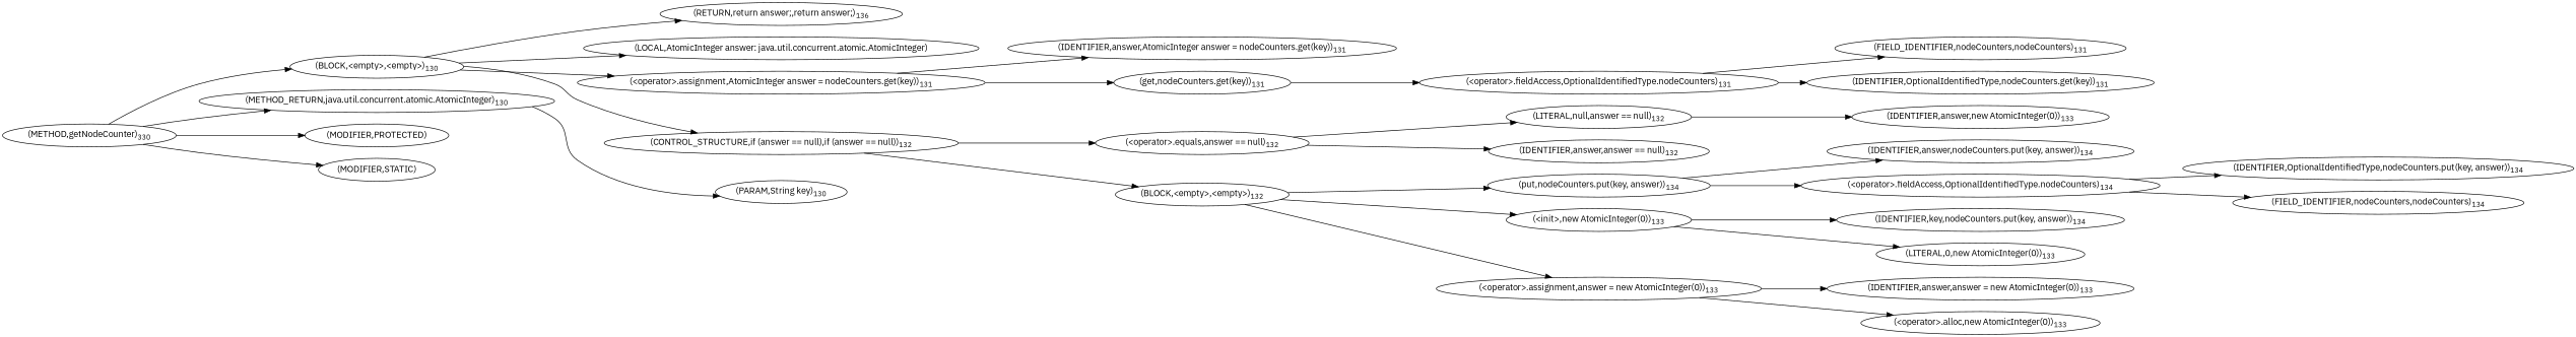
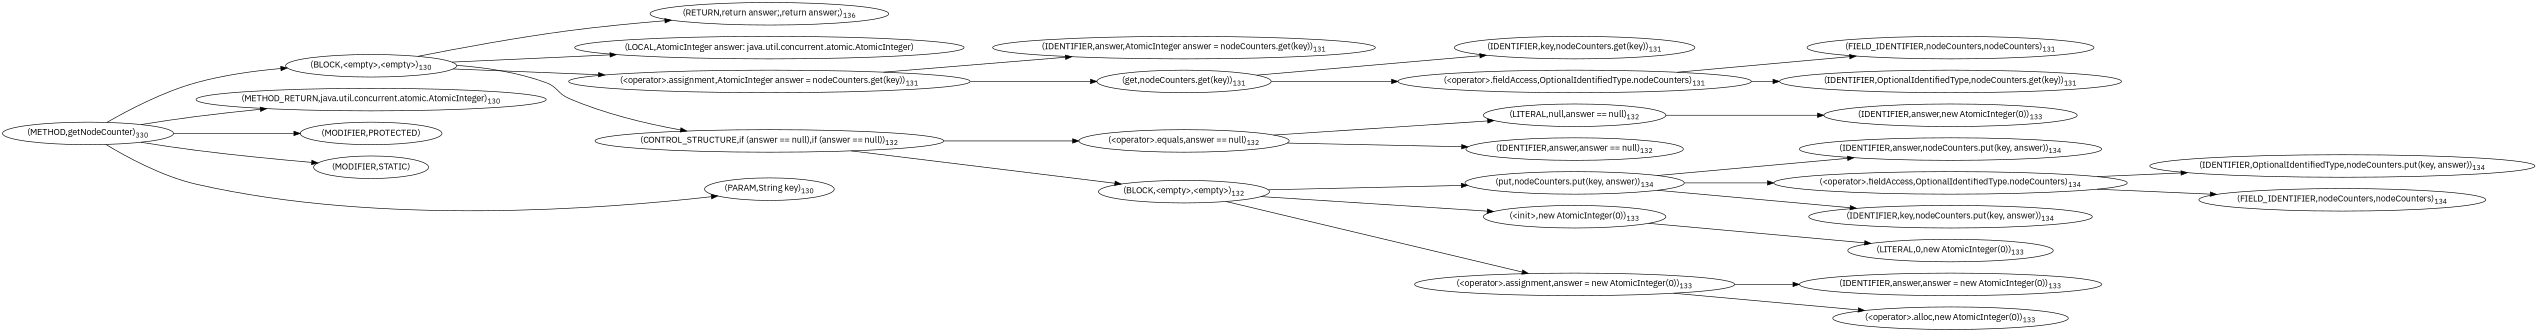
  digraph {
    fontname="IBM Plex Sans"
    rankdir=LR
    node [fontname="IBM Plex Sans"]
    edge [fontname="IBM Plex Sans"]
    n1 [label=<(METHOD,getNodeCounter)<SUB>330</SUB>>]
    n2 [label=<(PARAM,String key)<SUB>130</SUB>>]
    n3 [label=<(BLOCK,&lt;empty&gt;,&lt;empty&gt;)<SUB>130</SUB>>]
    n4 [label=<(MODIFIER,PROTECTED)>]
    n5 [label=<(MODIFIER,STATIC)>]
    n6 [label=<(METHOD_RETURN,java.util.concurrent.atomic.AtomicInteger)<SUB>130</SUB>>]
    n7 [label=<(LOCAL,AtomicInteger answer: java.util.concurrent.atomic.AtomicInteger)>]
    n8 [label=<(&lt;operator&gt;.assignment,AtomicInteger answer = nodeCounters.get(key))<SUB>131</SUB>>]
    n9 [label=<(CONTROL_STRUCTURE,if (answer == null),if (answer == null))<SUB>132</SUB>>]
    n10 [label=<(RETURN,return answer;,return answer;)<SUB>136</SUB>>]
    n11 [label=<(IDENTIFIER,answer,AtomicInteger answer = nodeCounters.get(key))<SUB>131</SUB>>]
    n12 [label=<(get,nodeCounters.get(key))<SUB>131</SUB>>]
    n13 [label=<(&lt;operator&gt;.equals,answer == null)<SUB>132</SUB>>]
    n14 [label=<(BLOCK,&lt;empty&gt;,&lt;empty&gt;)<SUB>132</SUB>>]
    n15 [label=<(&lt;operator&gt;.fieldAccess,OptionalIdentifiedType.nodeCounters)<SUB>131</SUB>>]
+   n16 [label=<(IDENTIFIER,key,nodeCounters.get(key))<SUB>131</SUB>>]
    n17 [label=<(IDENTIFIER,OptionalIdentifiedType,nodeCounters.get(key))<SUB>131</SUB>>]
    n18 [label=<(FIELD_IDENTIFIER,nodeCounters,nodeCounters)<SUB>131</SUB>>]
    n19 [label=<(IDENTIFIER,answer,answer == null)<SUB>132</SUB>>]
    n20 [label=<(LITERAL,null,answer == null)<SUB>132</SUB>>]
    n21 [label=<(&lt;operator&gt;.assignment,answer = new AtomicInteger(0))<SUB>133</SUB>>]
    n22 [label=<(&lt;init&gt;,new AtomicInteger(0))<SUB>133</SUB>>]
    n23 [label=<(put,nodeCounters.put(key, answer))<SUB>134</SUB>>]
    n24 [label=<(IDENTIFIER,answer,new AtomicInteger(0))<SUB>133</SUB>>]
    n25 [label=<(IDENTIFIER,answer,answer = new AtomicInteger(0))<SUB>133</SUB>>]
    n26 [label=<(&lt;operator&gt;.alloc,new AtomicInteger(0))<SUB>133</SUB>>]
    n27 [label=<(LITERAL,0,new AtomicInteger(0))<SUB>133</SUB>>]
    n28 [label=<(&lt;operator&gt;.fieldAccess,OptionalIdentifiedType.nodeCounters)<SUB>134</SUB>>]
    n29 [label=<(IDENTIFIER,key,nodeCounters.put(key, answer))<SUB>134</SUB>>]
    n30 [label=<(IDENTIFIER,answer,nodeCounters.put(key, answer))<SUB>134</SUB>>]
    n31 [label=<(IDENTIFIER,OptionalIdentifiedType,nodeCounters.put(key, answer))<SUB>134</SUB>>]
    n32 [label=<(FIELD_IDENTIFIER,nodeCounters,nodeCounters)<SUB>134</SUB>>]
-   n6 -> n2
+   n1 -> n2
    n1 -> n3
    n1 -> n4
    n1 -> n5
    n1 -> n6
    n3 -> n7
    n3 -> n8
    n3 -> n9
    n3 -> n10
    n8 -> n11
    n8 -> n12
    n9 -> n13
    n9 -> n14
    n12 -> n15
+   n12 -> n16
    n13 -> n19
    n13 -> n20
    n14 -> n21
    n14 -> n22
    n14 -> n23
    n15 -> n17
    n15 -> n18
    n20 -> n24
    n21 -> n25
    n21 -> n26
    n22 -> n27
    n23 -> n28
-   n22 -> n29
+   n23 -> n29
    n23 -> n30
    n28 -> n31
    n28 -> n32
  }
